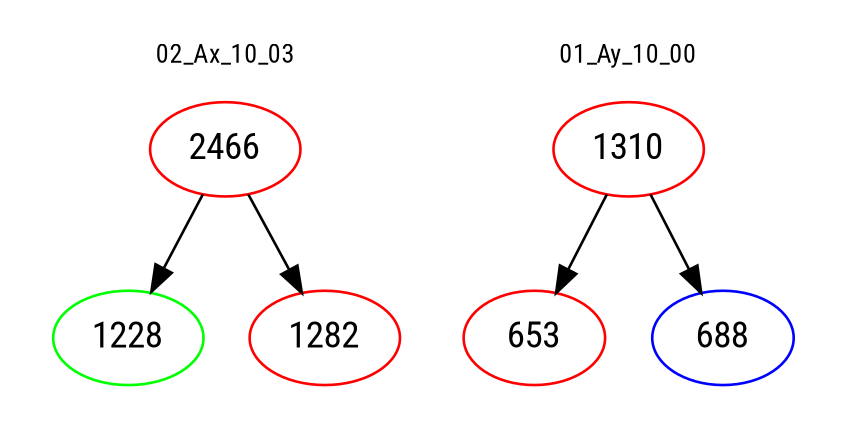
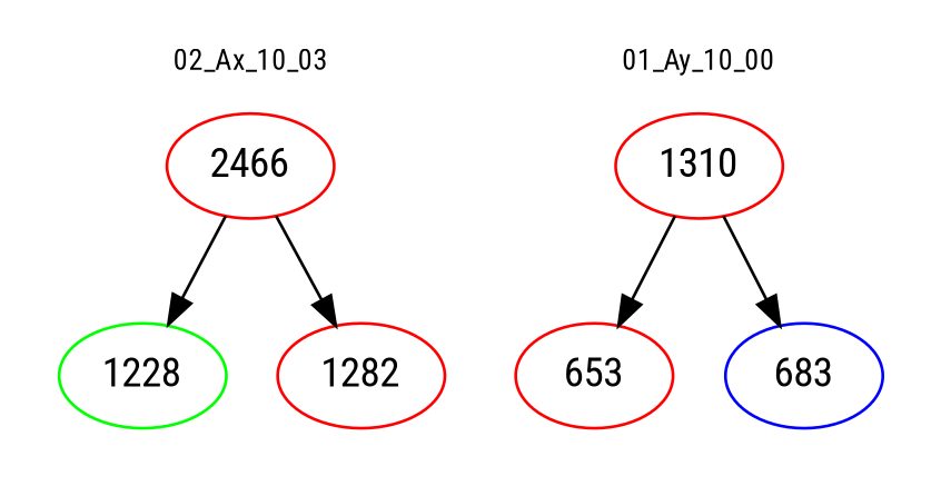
  digraph {
    fontname="Roboto Condensed"
    node [color=red fontname="Roboto Condensed"]
    edge [color=black fontname="Roboto Condensed"]
    n1 [label=2466]
    n2 [color=green label=1228]
    n3 [label=1282]
    n4 [label=1310]
    n5 [label=653]
-   n6 [color=blue label=688]
+   n6 [color=blue label=683]
    subgraph cluster_1 {
      color=white
      fontsize=10
      label="02_Ax_10_03"
      n1
      n2
      n3
    }
    subgraph cluster_2 {
      color=white
      fontsize=10
      label="01_Ay_10_00"
      n4
      n5
      n6
    }
    n1 -> n2
    n1 -> n3
    n4 -> n5
    n4 -> n6
  }
